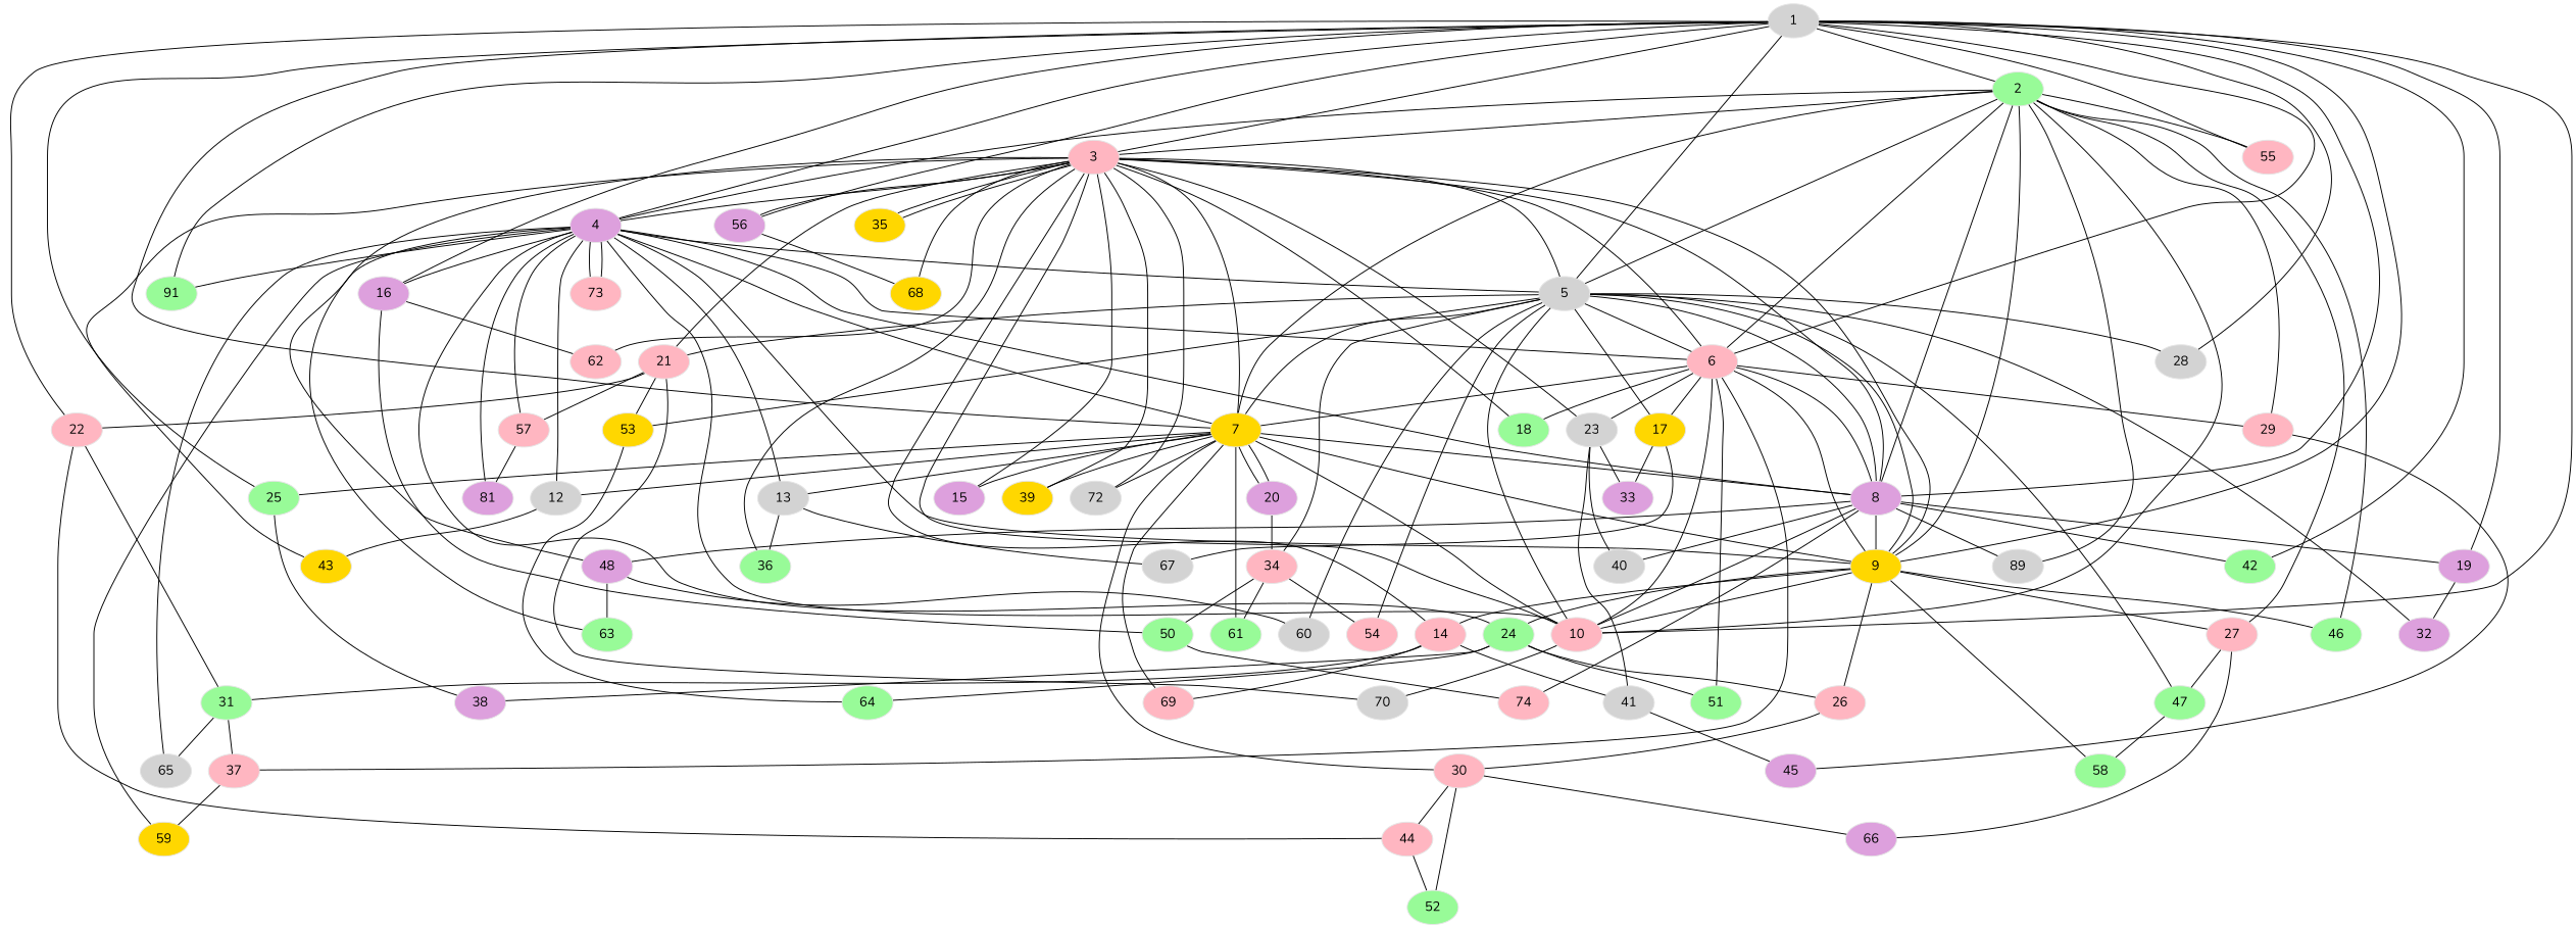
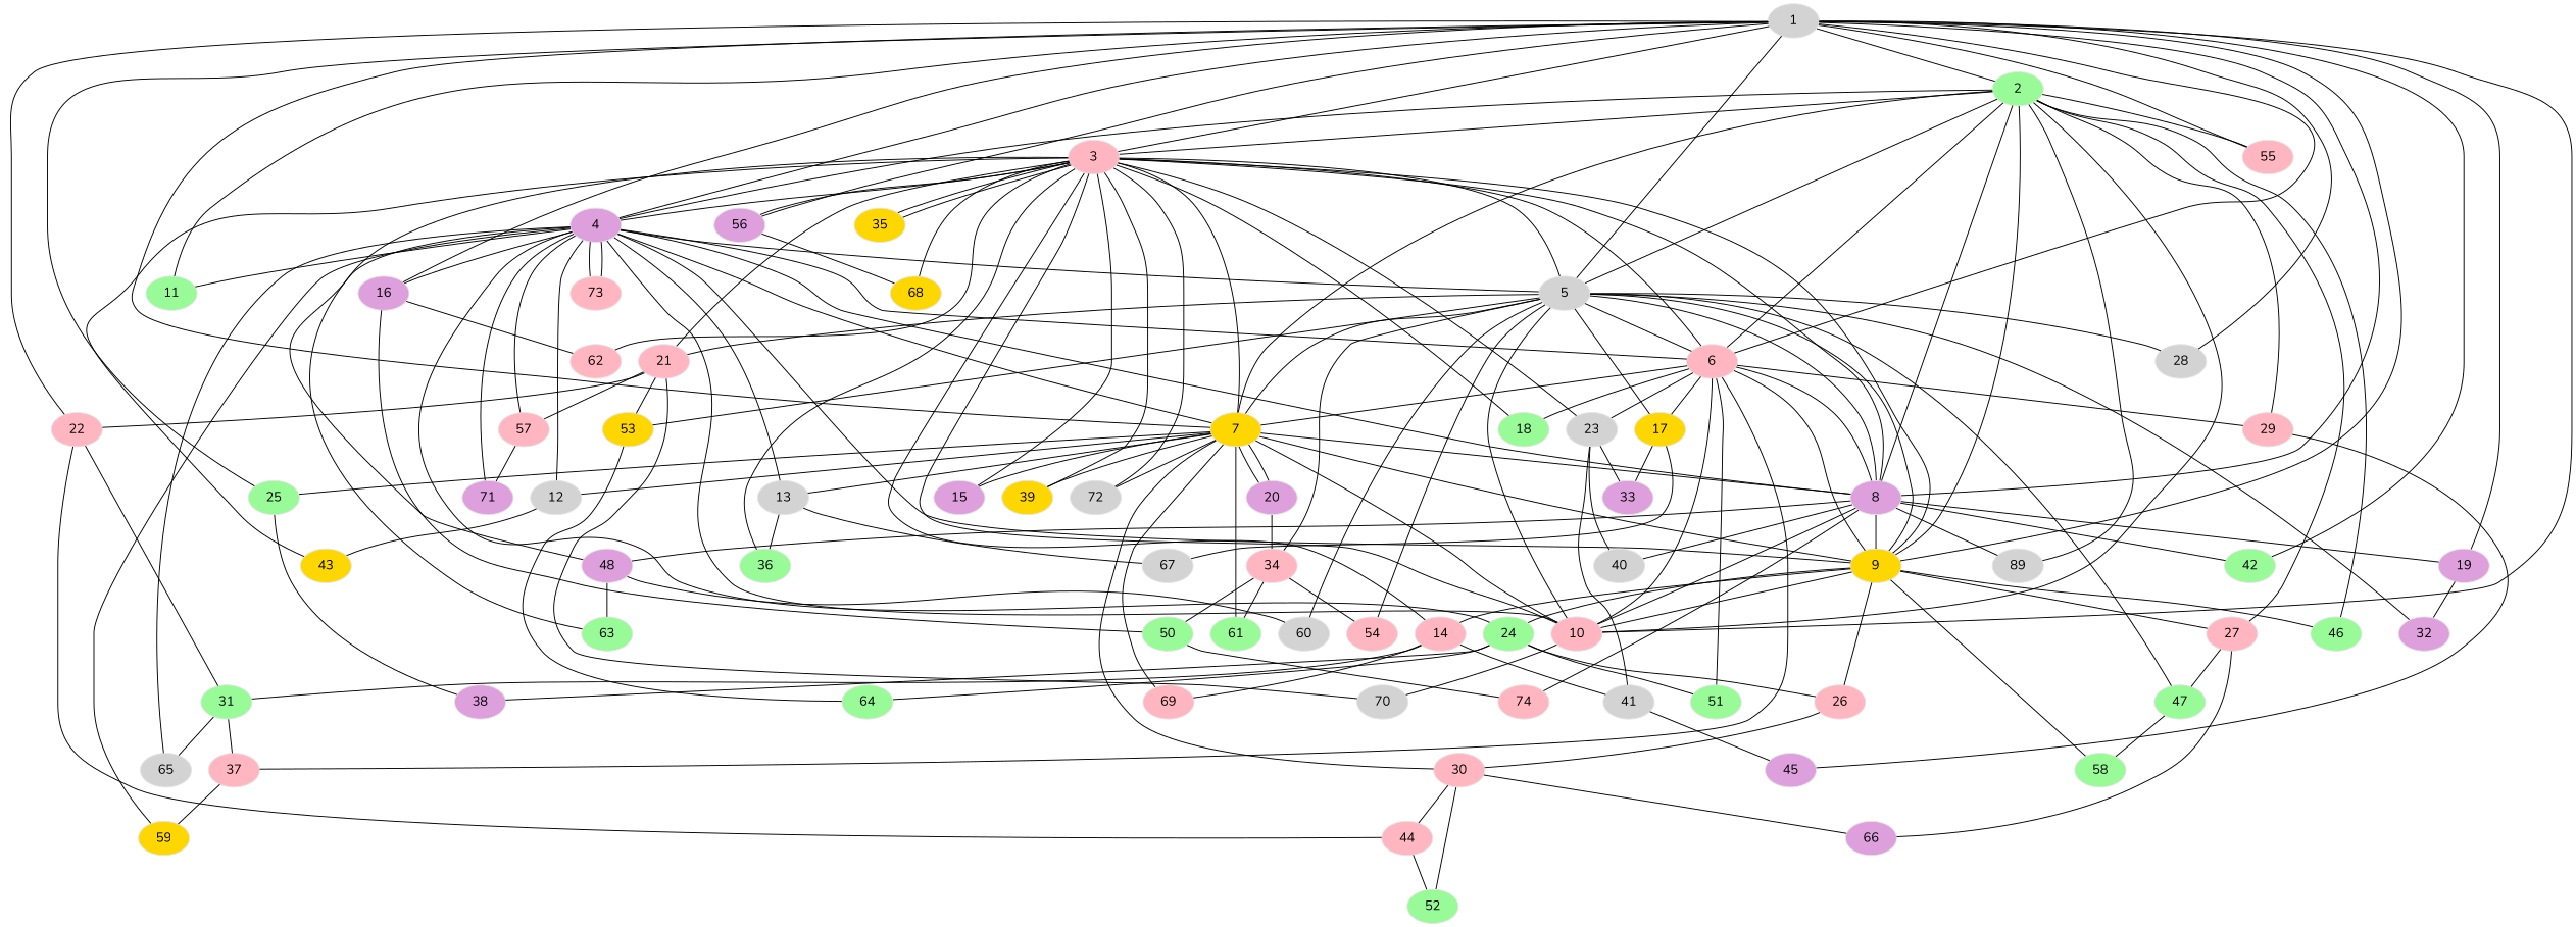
  graph {
    fontname=Nunito
    node [color=gray90 fillcolor=lightpink fontname=Nunito style=filled]
    edge [fontname=Nunito]
    1 [fillcolor=lightgrey]
    2 [fillcolor=palegreen]
    3
    4 [fillcolor=plum]
    5 [fillcolor=lightgrey]
    6
    7 [fillcolor=gold]
    8 [fillcolor=plum]
    9 [fillcolor=gold]
    10
-   11 [fillcolor=palegreen label=91]
+   11 [fillcolor=palegreen]
    16 [fillcolor=plum]
    19 [fillcolor=plum]
    22
    25 [fillcolor=palegreen]
    28 [fillcolor=lightgrey]
    42 [fillcolor=palegreen]
    55
    56 [fillcolor=plum]
    27
    29
    46 [fillcolor=palegreen]
    n23 [fillcolor=lightgrey label=89]
    14
    15 [fillcolor=plum]
    18 [fillcolor=palegreen]
    21
    23 [fillcolor=lightgrey]
    35 [fillcolor=gold]
    36 [fillcolor=palegreen]
    39 [fillcolor=gold]
    43 [fillcolor=gold]
    48 [fillcolor=plum]
    62
    68 [fillcolor=gold]
    72 [fillcolor=lightgrey]
    12 [fillcolor=lightgrey]
    13 [fillcolor=lightgrey]
    24 [fillcolor=palegreen]
    57
    59 [fillcolor=gold]
    63 [fillcolor=palegreen]
    65 [fillcolor=lightgrey]
-   71 [fillcolor=plum label=81]
+   71 [fillcolor=plum]
    73
    17 [fillcolor=gold]
    32 [fillcolor=plum]
    34
    47 [fillcolor=palegreen]
    53 [fillcolor=gold]
    54
    60 [fillcolor=lightgrey]
    37
    51 [fillcolor=palegreen]
    20 [fillcolor=plum]
    30
    61 [fillcolor=palegreen]
    69
    40 [fillcolor=lightgrey]
    74
    26
    58 [fillcolor=palegreen]
    70 [fillcolor=lightgrey]
    50 [fillcolor=palegreen]
    31 [fillcolor=palegreen]
    44
    38 [fillcolor=plum]
    66 [fillcolor=plum]
    45 [fillcolor=plum]
    41 [fillcolor=lightgrey]
    33 [fillcolor=plum]
    67 [fillcolor=lightgrey]
    64 [fillcolor=palegreen]
    52 [fillcolor=palegreen]
    1 -- 2
    1 -- 3
    1 -- 4
    1 -- 5
    1 -- 6
    1 -- 7
    1 -- 8
    1 -- 9
    1 -- 10
    1 -- 11
    1 -- 16
    1 -- 19
    1 -- 22
    1 -- 25
    1 -- 28
    1 -- 42
    1 -- 55
    1 -- 56
    2 -- 3
    2 -- 4
    2 -- 5
    2 -- 6
    2 -- 7
    2 -- 8
    2 -- 9
    2 -- 10
    2 -- 55
    2 -- 27
    2 -- 29
    2 -- 46
    2 -- n23
    3 -- 4
    3 -- 5
    3 -- 6
    3 -- 7
    3 -- 8
    3 -- 9
    3 -- 10
    3 -- 56
    3 -- 14
    3 -- 15
    3 -- 18
    3 -- 21
    3 -- 23
    3 -- 35
    3 -- 35
    3 -- 36
    3 -- 39
    3 -- 43
    3 -- 48
    3 -- 62
    3 -- 68
    3 -- 72
    4 -- 5
    4 -- 6
    4 -- 7
    4 -- 8
    4 -- 9
    4 -- 10
    4 -- 11
    4 -- 16
    4 -- 12
    4 -- 13
    4 -- 24
    4 -- 57
    4 -- 59
    4 -- 63
    4 -- 65
    4 -- 71
    4 -- 73
    4 -- 73
    5 -- 6
    5 -- 7
    5 -- 8
    5 -- 9
    5 -- 10
    5 -- 28
    5 -- 21
    5 -- 17
    5 -- 32
    5 -- 34
    5 -- 47
    5 -- 53
    5 -- 54
    5 -- 60
    6 -- 7
    6 -- 8
    6 -- 9
    6 -- 10
    6 -- 29
    6 -- 18
    6 -- 23
    6 -- 17
    6 -- 37
    6 -- 51
    7 -- 8
    7 -- 9
    7 -- 10
    7 -- 25
    7 -- 15
    7 -- 39
    7 -- 72
    7 -- 12
    7 -- 13
    7 -- 20
    7 -- 20
    7 -- 30
    7 -- 61
    7 -- 69
    8 -- 9
    8 -- 10
    8 -- 19
    8 -- 42
    8 -- n23
    8 -- 48
    8 -- 40
    8 -- 74
    9 -- 10
    9 -- 27
    9 -- 46
    9 -- 14
    9 -- 24
    9 -- 26
    9 -- 58
    10 -- 70
    16 -- 62
    16 -- 50
    19 -- 32
    22 -- 31
    22 -- 44
    25 -- 38
    56 -- 68
    27 -- 47
    27 -- 66
    29 -- 45
    14 -- 69
    14 -- 31
    14 -- 41
    21 -- 22
    21 -- 57
    21 -- 53
    21 -- 70
    23 -- 40
    23 -- 41
    23 -- 33
    48 -- 63
    48 -- 60
    12 -- 43
    13 -- 36
    13 -- 67
    24 -- 51
    24 -- 26
    24 -- 38
    24 -- 64
    57 -- 71
    17 -- 33
    17 -- 67
    34 -- 54
    34 -- 61
    34 -- 50
    47 -- 58
    53 -- 64
    37 -- 59
    20 -- 34
    30 -- 44
    30 -- 66
    30 -- 52
    26 -- 30
    50 -- 74
    31 -- 65
    31 -- 37
    44 -- 52
    41 -- 45
  }
